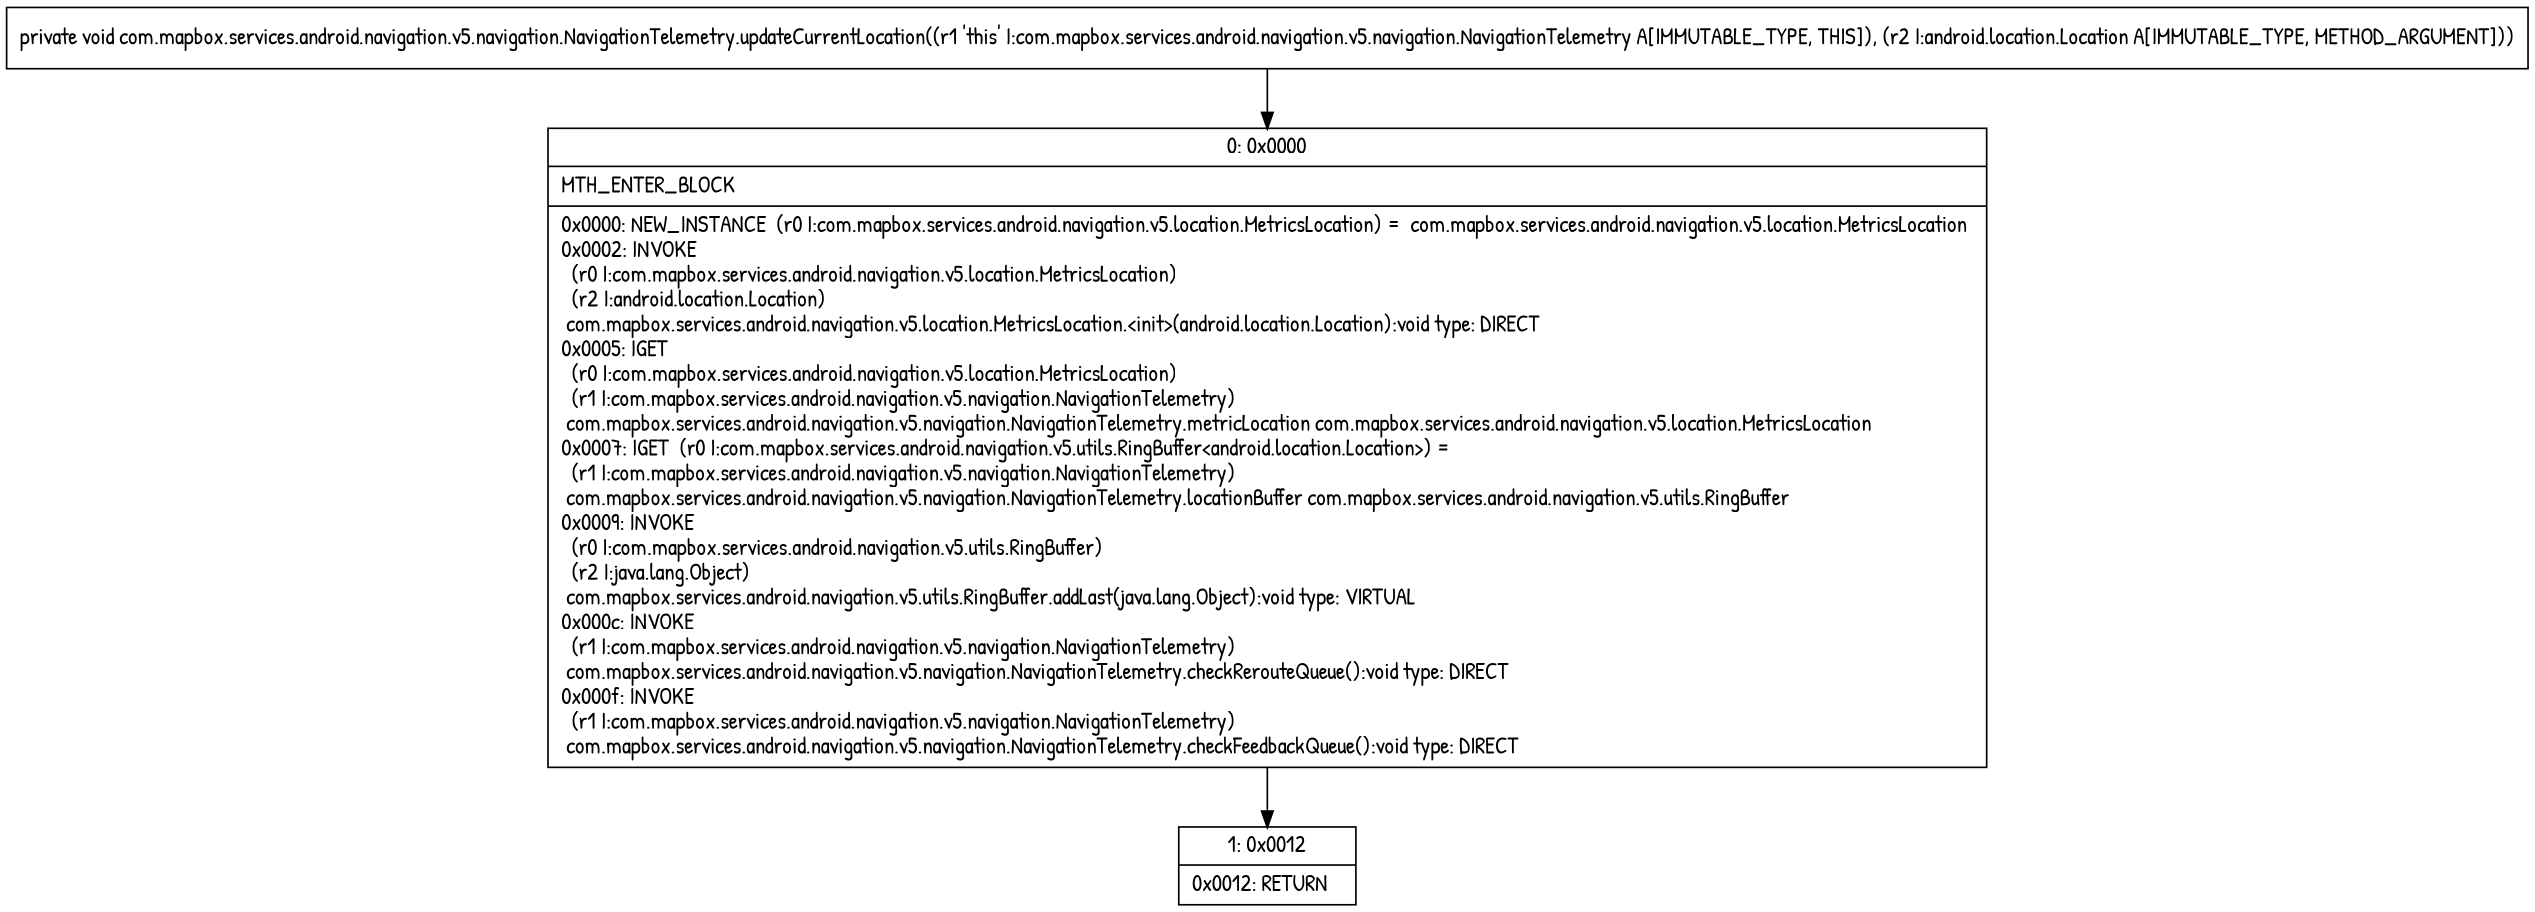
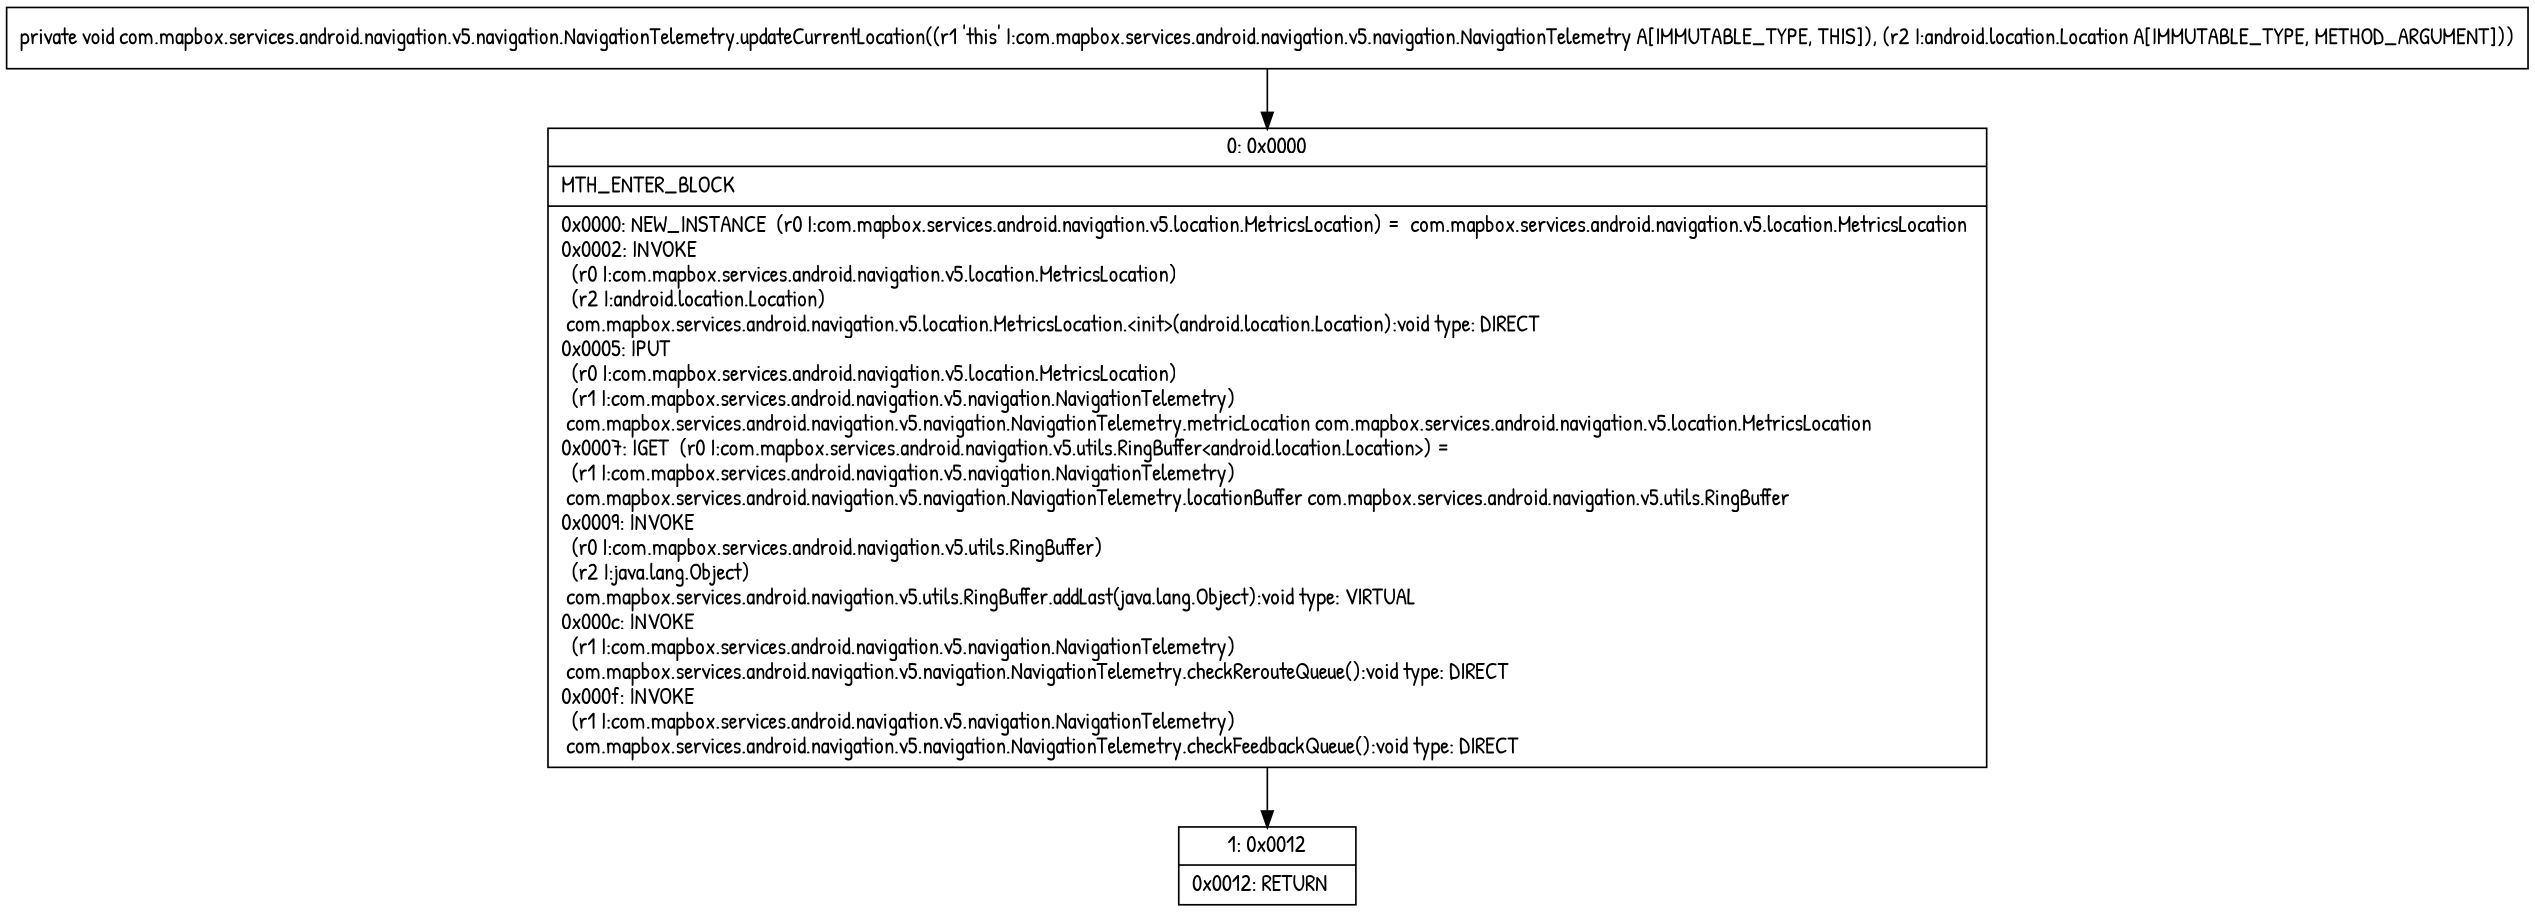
  digraph {
    fontname="Patrick Hand"
    node [shape=record fontname="Patrick Hand"]
    edge [fontname="Patrick Hand"]
-   n1 [label="{0\:\ 0x0000|MTH_ENTER_BLOCK\l|0x0000: NEW_INSTANCE  (r0 I:com.mapbox.services.android.navigation.v5.location.MetricsLocation) =  com.mapbox.services.android.navigation.v5.location.MetricsLocation \l0x0002: INVOKE  \l  (r0 I:com.mapbox.services.android.navigation.v5.location.MetricsLocation)\l  (r2 I:android.location.Location)\l com.mapbox.services.android.navigation.v5.location.MetricsLocation.\<init\>(android.location.Location):void type: DIRECT \l0x0005: IGET  \l  (r0 I:com.mapbox.services.android.navigation.v5.location.MetricsLocation)\l  (r1 I:com.mapbox.services.android.navigation.v5.navigation.NavigationTelemetry)\l com.mapbox.services.android.navigation.v5.navigation.NavigationTelemetry.metricLocation com.mapbox.services.android.navigation.v5.location.MetricsLocation \l0x0007: IGET  (r0 I:com.mapbox.services.android.navigation.v5.utils.RingBuffer\<android.location.Location\>) = \l  (r1 I:com.mapbox.services.android.navigation.v5.navigation.NavigationTelemetry)\l com.mapbox.services.android.navigation.v5.navigation.NavigationTelemetry.locationBuffer com.mapbox.services.android.navigation.v5.utils.RingBuffer \l0x0009: INVOKE  \l  (r0 I:com.mapbox.services.android.navigation.v5.utils.RingBuffer)\l  (r2 I:java.lang.Object)\l com.mapbox.services.android.navigation.v5.utils.RingBuffer.addLast(java.lang.Object):void type: VIRTUAL \l0x000c: INVOKE  \l  (r1 I:com.mapbox.services.android.navigation.v5.navigation.NavigationTelemetry)\l com.mapbox.services.android.navigation.v5.navigation.NavigationTelemetry.checkRerouteQueue():void type: DIRECT \l0x000f: INVOKE  \l  (r1 I:com.mapbox.services.android.navigation.v5.navigation.NavigationTelemetry)\l com.mapbox.services.android.navigation.v5.navigation.NavigationTelemetry.checkFeedbackQueue():void type: DIRECT \l}"]
+   n1 [label="{0\:\ 0x0000|MTH_ENTER_BLOCK\l|0x0000: NEW_INSTANCE  (r0 I:com.mapbox.services.android.navigation.v5.location.MetricsLocation) =  com.mapbox.services.android.navigation.v5.location.MetricsLocation \l0x0002: INVOKE  \l  (r0 I:com.mapbox.services.android.navigation.v5.location.MetricsLocation)\l  (r2 I:android.location.Location)\l com.mapbox.services.android.navigation.v5.location.MetricsLocation.\<init\>(android.location.Location):void type: DIRECT \l0x0005: IPUT  \l  (r0 I:com.mapbox.services.android.navigation.v5.location.MetricsLocation)\l  (r1 I:com.mapbox.services.android.navigation.v5.navigation.NavigationTelemetry)\l com.mapbox.services.android.navigation.v5.navigation.NavigationTelemetry.metricLocation com.mapbox.services.android.navigation.v5.location.MetricsLocation \l0x0007: IGET  (r0 I:com.mapbox.services.android.navigation.v5.utils.RingBuffer\<android.location.Location\>) = \l  (r1 I:com.mapbox.services.android.navigation.v5.navigation.NavigationTelemetry)\l com.mapbox.services.android.navigation.v5.navigation.NavigationTelemetry.locationBuffer com.mapbox.services.android.navigation.v5.utils.RingBuffer \l0x0009: INVOKE  \l  (r0 I:com.mapbox.services.android.navigation.v5.utils.RingBuffer)\l  (r2 I:java.lang.Object)\l com.mapbox.services.android.navigation.v5.utils.RingBuffer.addLast(java.lang.Object):void type: VIRTUAL \l0x000c: INVOKE  \l  (r1 I:com.mapbox.services.android.navigation.v5.navigation.NavigationTelemetry)\l com.mapbox.services.android.navigation.v5.navigation.NavigationTelemetry.checkRerouteQueue():void type: DIRECT \l0x000f: INVOKE  \l  (r1 I:com.mapbox.services.android.navigation.v5.navigation.NavigationTelemetry)\l com.mapbox.services.android.navigation.v5.navigation.NavigationTelemetry.checkFeedbackQueue():void type: DIRECT \l}"]
    n2 [label="{1\:\ 0x0012|0x0012: RETURN   \l}"]
    n3 [label="{private void com.mapbox.services.android.navigation.v5.navigation.NavigationTelemetry.updateCurrentLocation((r1 'this' I:com.mapbox.services.android.navigation.v5.navigation.NavigationTelemetry A[IMMUTABLE_TYPE, THIS]), (r2 I:android.location.Location A[IMMUTABLE_TYPE, METHOD_ARGUMENT])) }"]
    n1 -> n2
    n3 -> n1
  }
